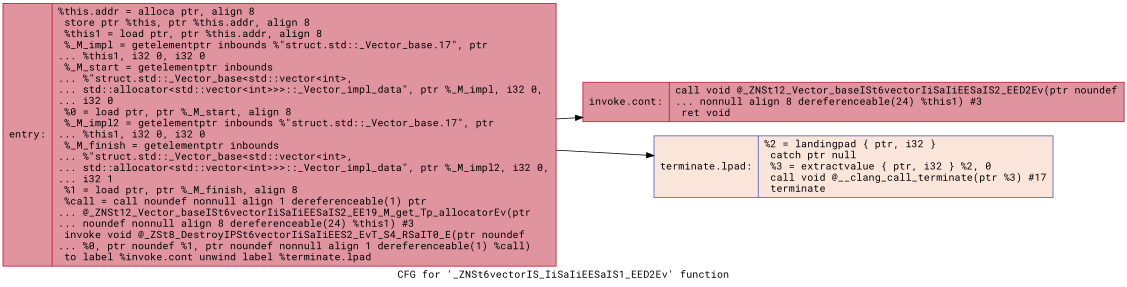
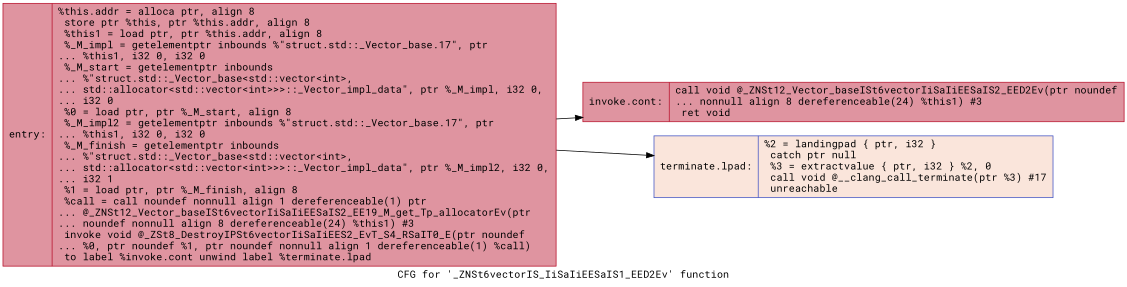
  digraph {
    label="CFG for '_ZNSt6vectorIS_IiSaIiEESaIS1_EED2Ev' function"
    rankdir=LR
    fontname="Roboto Mono"
    node [color="#b70d28ff" fillcolor="#b70d2870" fontname="Roboto Mono" shape=record style=filled]
    edge [fontname="Roboto Mono"]
    n1 [label="{entry:\l|  %this.addr = alloca ptr, align 8\l  store ptr %this, ptr %this.addr, align 8\l  %this1 = load ptr, ptr %this.addr, align 8\l  %_M_impl = getelementptr inbounds %\"struct.std::_Vector_base.17\", ptr\l... %this1, i32 0, i32 0\l  %_M_start = getelementptr inbounds\l... %\"struct.std::_Vector_base\<std::vector\<int\>,\l... std::allocator\<std::vector\<int\>\>\>::_Vector_impl_data\", ptr %_M_impl, i32 0,\l... i32 0\l  %0 = load ptr, ptr %_M_start, align 8\l  %_M_impl2 = getelementptr inbounds %\"struct.std::_Vector_base.17\", ptr\l... %this1, i32 0, i32 0\l  %_M_finish = getelementptr inbounds\l... %\"struct.std::_Vector_base\<std::vector\<int\>,\l... std::allocator\<std::vector\<int\>\>\>::_Vector_impl_data\", ptr %_M_impl2, i32 0,\l... i32 1\l  %1 = load ptr, ptr %_M_finish, align 8\l  %call = call noundef nonnull align 1 dereferenceable(1) ptr\l... @_ZNSt12_Vector_baseISt6vectorIiSaIiEESaIS2_EE19_M_get_Tp_allocatorEv(ptr\l... noundef nonnull align 8 dereferenceable(24) %this1) #3\l  invoke void @_ZSt8_DestroyIPSt6vectorIiSaIiEES2_EvT_S4_RSaIT0_E(ptr noundef\l... %0, ptr noundef %1, ptr noundef nonnull align 1 dereferenceable(1) %call)\l          to label %invoke.cont unwind label %terminate.lpad\l}"]
    n2 [label="{invoke.cont:\l|  call void @_ZNSt12_Vector_baseISt6vectorIiSaIiEESaIS2_EED2Ev(ptr noundef\l... nonnull align 8 dereferenceable(24) %this1) #3\l  ret void\l}"]
-   n3 [color="#3d50c3ff" fillcolor="#f4c5ad70" label="{terminate.lpad:\l|  %2 = landingpad \{ ptr, i32 \}\l          catch ptr null\l  %3 = extractvalue \{ ptr, i32 \} %2, 0\l  call void @__clang_call_terminate(ptr %3) #17\l  terminate\l}"]
+   n3 [color="#3d50c3ff" fillcolor="#f4c5ad70" label="{terminate.lpad:\l|  %2 = landingpad \{ ptr, i32 \}\l          catch ptr null\l  %3 = extractvalue \{ ptr, i32 \} %2, 0\l  call void @__clang_call_terminate(ptr %3) #17\l  unreachable\l}"]
    n1 -> n2
    n1 -> n3
  }
